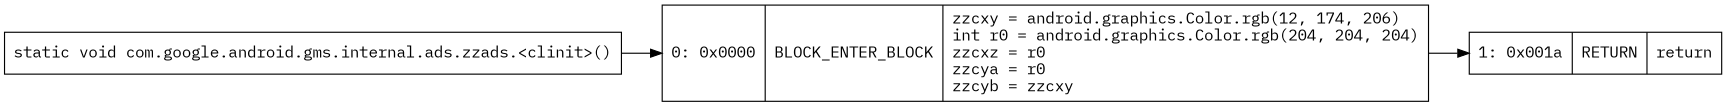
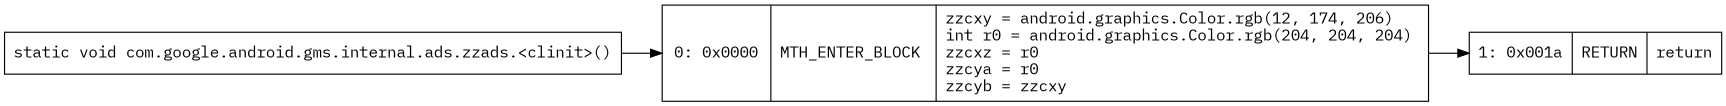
  digraph {
    rankdir=LR
    fontname="IBM Plex Mono"
    node [shape=record fontname="IBM Plex Mono"]
    edge [fontname="IBM Plex Mono"]
-   n1 [label="{0\:\ 0x0000|BLOCK_ENTER_BLOCK\l|zzcxy = android.graphics.Color.rgb(12, 174, 206)\lint r0 = android.graphics.Color.rgb(204, 204, 204)\lzzcxz = r0\lzzcya = r0\lzzcyb = zzcxy\l}"]
+   n1 [label="{0\:\ 0x0000|MTH_ENTER_BLOCK\l|zzcxy = android.graphics.Color.rgb(12, 174, 206)\lint r0 = android.graphics.Color.rgb(204, 204, 204)\lzzcxz = r0\lzzcya = r0\lzzcyb = zzcxy\l}"]
    n2 [label="{1\:\ 0x001a|RETURN\l|return\l}"]
    n3 [label="{static void com.google.android.gms.internal.ads.zzads.\<clinit\>() }"]
    n1 -> n2
    n3 -> n1
  }
